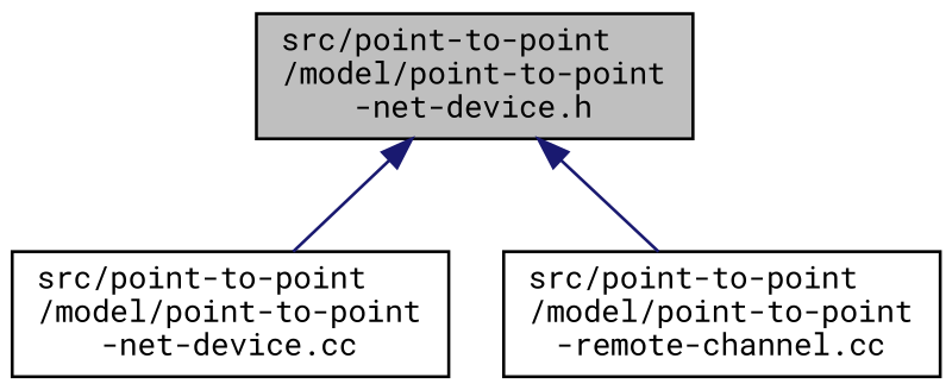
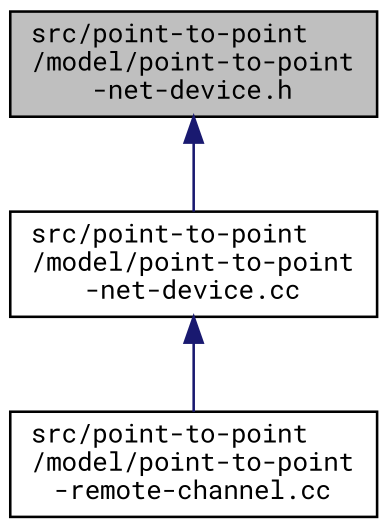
  digraph {
    fontname="Roboto Mono"
    node [color=black fillcolor=white fontname="Roboto Mono" fontsize=10 shape=record style=filled]
    edge [color=midnightblue dir=back fontname="Roboto Mono" fontsize=10 labelfontname=Helvetica labelfontsize=10 style=solid]
    n1 [fillcolor=grey75 fontcolor=black height=0.2 label="src/point-to-point\l/model/point-to-point\l-net-device.h" width=0.4]
    n2 [height=0.2 label="src/point-to-point\l/model/point-to-point\l-net-device.cc" width=0.4]
    n3 [height=0.2 label="src/point-to-point\l/model/point-to-point\l-remote-channel.cc" width=0.4]
    n1 -> n2
-   n1 -> n3
+   n2 -> n3
  }
